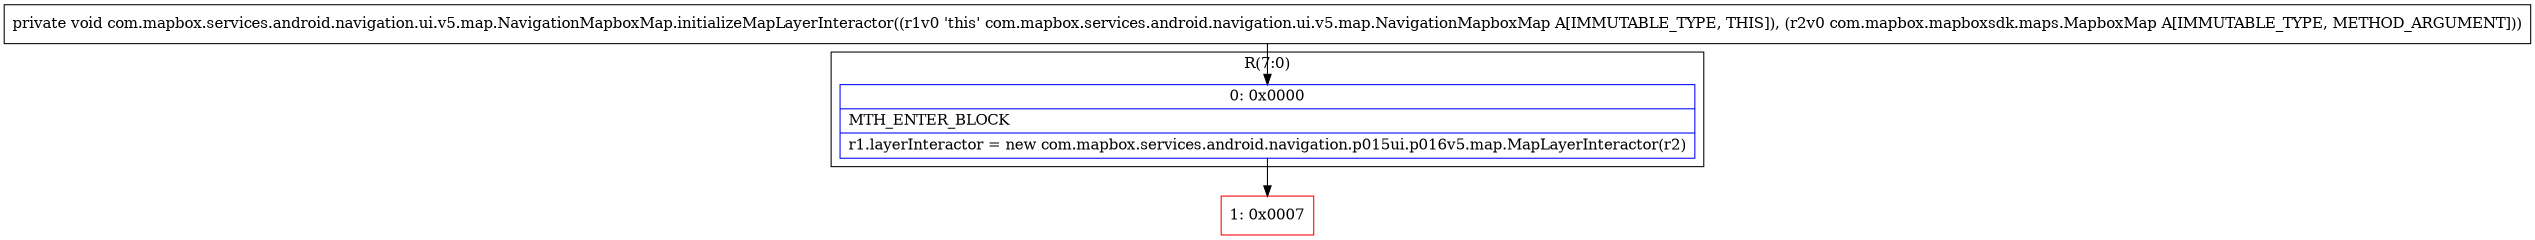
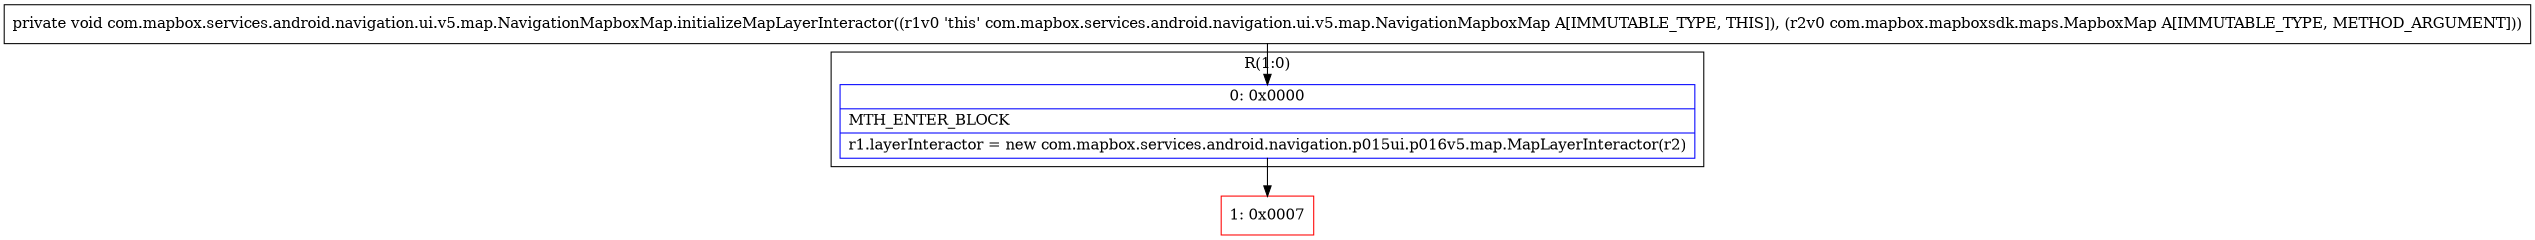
  digraph {
    node [shape=record]
    n1 [color=blue label="{0\:\ 0x0000|MTH_ENTER_BLOCK\l|r1.layerInteractor = new com.mapbox.services.android.navigation.p015ui.p016v5.map.MapLayerInteractor(r2)\l}"]
    n2 [color=red label="{1\:\ 0x0007}"]
    n3 [label="{private void com.mapbox.services.android.navigation.ui.v5.map.NavigationMapboxMap.initializeMapLayerInteractor((r1v0 'this' com.mapbox.services.android.navigation.ui.v5.map.NavigationMapboxMap A[IMMUTABLE_TYPE, THIS]), (r2v0 com.mapbox.mapboxsdk.maps.MapboxMap A[IMMUTABLE_TYPE, METHOD_ARGUMENT])) }"]
    subgraph cluster_1 {
-     label="R(7:0)"
+     label="R(1:0)"
      n1
    }
    n1 -> n2
    n3 -> n1
  }
